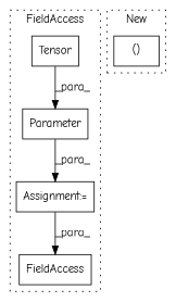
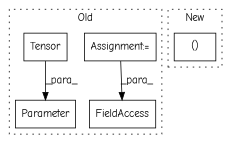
  digraph {
    fontname="Comic Neue"
    node [a=32 fontname="Comic Neue" shape=box]
    edge [fontname="Comic Neue"]
    n1 [l="10,1" label=Parameter s="3435,3481"]
    n2 [a=7 l=1 label="Assignment:=" s=3434]
    n3 [a=22 l=11 label=FieldAccess s=3423]
    n4 [l="7,1" label=Tensor s="3451,3480"]
    n5 [a=106 l=32 label="()" s=3474]
    subgraph cluster_1 {
-     label=FieldAccess
+     label=Old
      style=dotted
      n1
      n2
      n3
      n4
    }
    subgraph cluster_2 {
      label=New
      style=dotted
      n5
    }
-   n1 -> n2 [label=_para_]
    n2 -> n3 [label=_para_]
    n4 -> n1 [label=_para_]
  }
